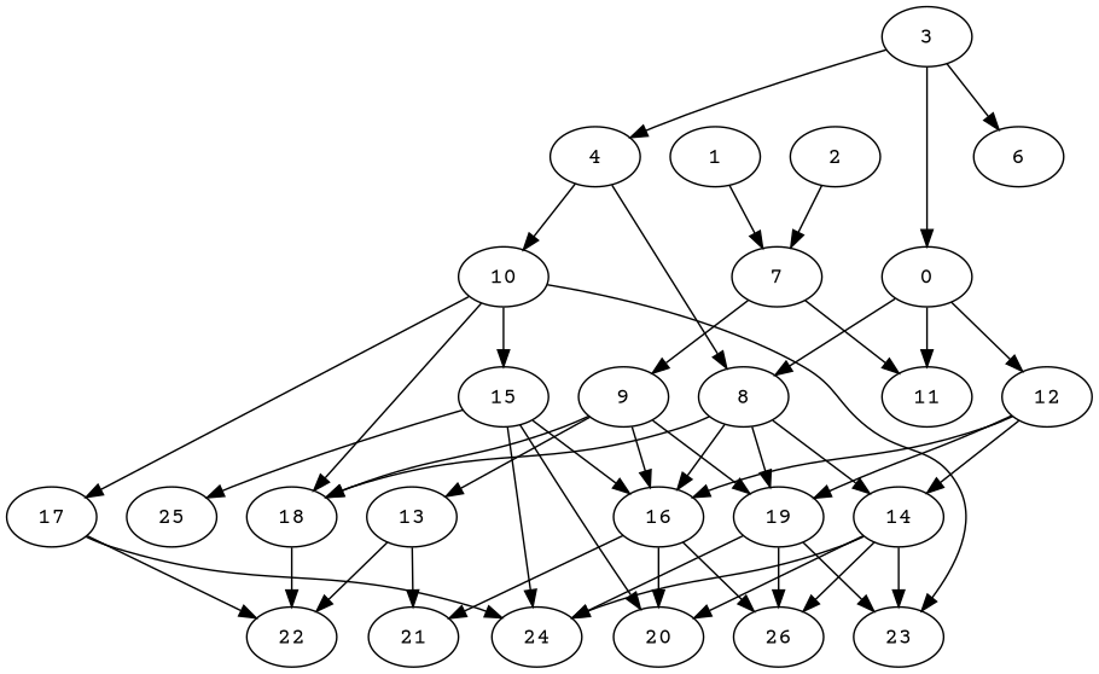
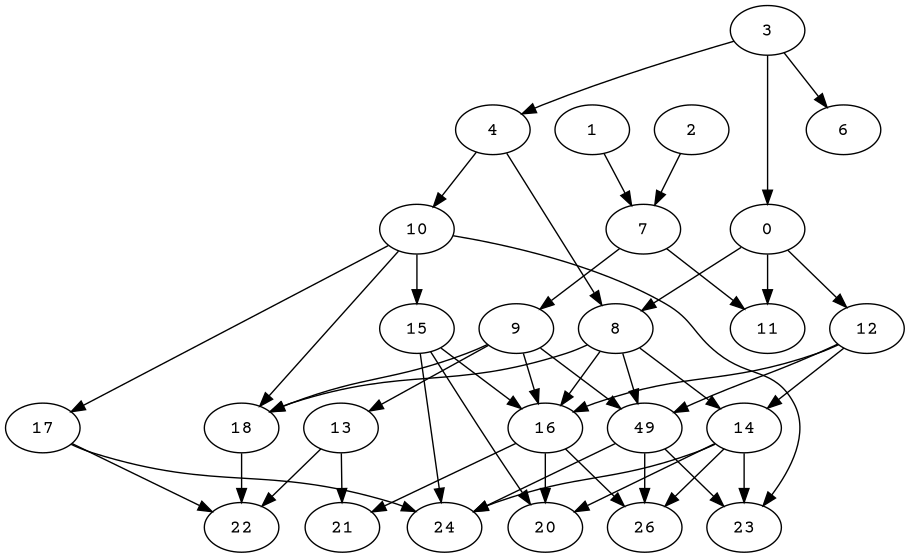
  digraph {
    fontname="Courier Prime"
    node [alpha=0.07 fontname="Courier Prime"]
    edge [fontname="Courier Prime"]
    1 [alpha=0.01 expect_size=308942667595541]
    7 [alpha=0.20 expect_size=7032008863292035]
    11 [expect_size=41651148452528128000]
    9 [alpha=0.18 expect_size=206584809537386368]
    16 [expect_size=218263886536449376]
    18 [expect_size=197808803228636151808]
-   19 [alpha=0.17 expect_size=2284711575638125]
+   19 [alpha=0.17 expect_size=2284711575638125 label=49]
    13 [alpha=0.12 expect_size=161158563335912128]
    2 [alpha=0.00 expect_size=1897239570866013]
    3 [alpha=0.19 expect_size=164014662428393472000]
    4 [alpha=0.20 expect_size=406484646838266816]
    n12 [alpha=0.20 expect_size=99399352939918576 label=0]
    6 [alpha=0.11 expect_size=92498864260690]
    8 [alpha=0.02 expect_size=4254569243155672]
    10 [alpha=0.05 expect_size=26016494839088900]
    12 [alpha=0.10 expect_size=3151951119849095168]
    14 [alpha=0.14 expect_size=15000676192696068]
    15 [alpha=0.11 expect_size=208195437298501248]
    17 [alpha=0.13 expect_size=5166213428775223296]
    23 [alpha=0.14 expect_size=550717075915769152]
    20 [alpha=0.09 expect_size=110145784062479904]
    24 [expect_size=2081605512784248832]
    26 [alpha=0.01 expect_size=107530697237314592]
    21 [alpha=0.10 expect_size=247518432129844192]
    22 [expect_size=152531300629807628288]
-   25 [alpha=0.06 expect_size=1234866756840219]
    1 -> 7
    7 -> 11
    7 -> 9
    9 -> 16
    9 -> 18
    9 -> 19
    9 -> 13
    16 -> 20
    16 -> 26
    16 -> 21
    18 -> 22
    19 -> 23
    19 -> 24
    19 -> 26
    13 -> 21
    13 -> 22
    2 -> 7
    3 -> 4
    3 -> n12
    3 -> 6
    4 -> 8
    4 -> 10
    n12 -> 11
    n12 -> 8
    n12 -> 12
    8 -> 16
    8 -> 18
    8 -> 19
    8 -> 14
    10 -> 18
    10 -> 15
    10 -> 17
    10 -> 23
    12 -> 16
    12 -> 19
    12 -> 14
    14 -> 23
    14 -> 20
    14 -> 24
    14 -> 26
    15 -> 16
    15 -> 20
    15 -> 24
-   15 -> 25
    17 -> 24
    17 -> 22
  }
